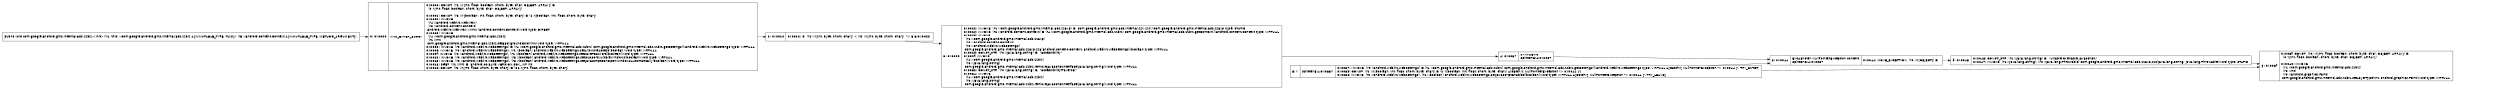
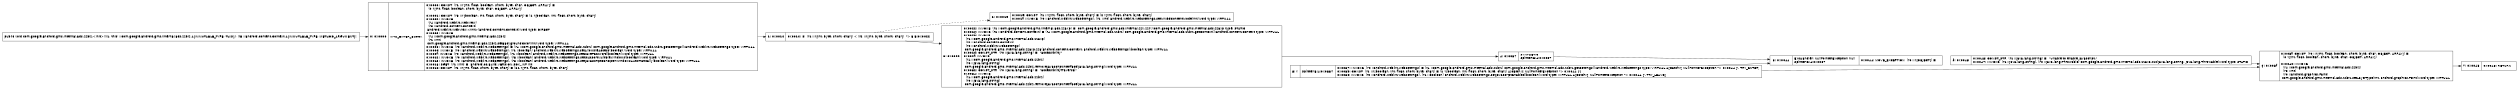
  digraph {
    fontname="DejaVu Sans"
    rankdir=LR
    node [fontname="DejaVu Sans" shape=record]
    edge [fontname="DejaVu Sans"]
    n1 [label="{0\:\ 0x0000|MTH_ENTER_BLOCK\l|0x0000: CONST  (r1 I:?[int, float, boolean, short, byte, char, OBJECT, ARRAY]) = \l  (0 ?[int, float, boolean, short, byte, char, OBJECT, ARRAY])\l \l0x0001: CONST  (r3 I:?[boolean, int, float, short, byte, char]) = (1 ?[boolean, int, float, short, byte, char]) \l0x0002: INVOKE  \l  (r4 I:android.webkit.WebView)\l  (r5 I:android.content.Context)\l android.webkit.WebView.\<init\>(android.content.Context):void type: DIRECT \l0x0005: INVOKE  \l  (r4 I:com.google.android.gms.internal.ads.zzbiz)\l  (r1 I:int)\l com.google.android.gms.internal.ads.zzbiz.setBackgroundColor(int):void type: VIRTUAL \l0x0008: INVOKE  (r0 I:android.webkit.WebSettings) = (r4 I:com.google.android.gms.internal.ads.zzbiz) com.google.android.gms.internal.ads.zzbiz.getSettings():android.webkit.WebSettings type: VIRTUAL \l0x000c: INVOKE  (r0 I:android.webkit.WebSettings), (r1 I:boolean) android.webkit.WebSettings.setAllowFileAccess(boolean):void type: VIRTUAL \l0x000f: INVOKE  (r0 I:android.webkit.WebSettings), (r1 I:boolean) android.webkit.WebSettings.setSavePassword(boolean):void type: VIRTUAL \l0x0012: INVOKE  (r0 I:android.webkit.WebSettings), (r3 I:boolean) android.webkit.WebSettings.setSupportMultipleWindows(boolean):void type: VIRTUAL \l0x0015: INVOKE  (r0 I:android.webkit.WebSettings), (r3 I:boolean) android.webkit.WebSettings.setJavaScriptCanOpenWindowsAutomatically(boolean):void type: VIRTUAL \l0x0018: SGET  (r1 I:int) =  android.os.Build.VERSION.SDK_INT int \l0x001a: CONST  (r2 I:?[int, float, short, byte, char]) = (21 ?[int, float, short, byte, char]) \l}"]
    n2 [label="{1\:\ 0x001c|0x001c: IF  (r1 I:?[int, byte, short, char]) \< (r2 I:?[int, byte, short, char])  \-\> B:3:0x0022 \l}"]
+   n3 [label="{2\:\ 0x001e|0x001e: CONST  (r1 I:?[int, float, short, byte, char]) = (2 ?[int, float, short, byte, char]) \l0x001f: INVOKE  (r0 I:android.webkit.WebSettings), (r1 I:int) android.webkit.WebSettings.setMixedContentMode(int):void type: VIRTUAL \l}"]
    n4 [label="{3\:\ 0x0022|0x0022: INVOKE  (r1 I:com.google.android.gms.internal.ads.zzaxp) =  com.google.android.gms.ads.internal.zzk.zzli():com.google.android.gms.internal.ads.zzaxp type: STATIC \l0x0026: INVOKE  (r2 I:android.content.Context) = (r4 I:com.google.android.gms.internal.ads.zzbiz) com.google.android.gms.internal.ads.zzbiz.getContext():android.content.Context type: VIRTUAL \l0x002a: INVOKE  \l  (r1 I:com.google.android.gms.internal.ads.zzaxp)\l  (r2 I:android.content.Context)\l  (r0 I:android.webkit.WebSettings)\l com.google.android.gms.internal.ads.zzaxp.zza(android.content.Context, android.webkit.WebSettings):boolean type: VIRTUAL \l0x002d: CONST_STR  (r0 I:java.lang.String) =  \"accessibility\" \l0x002f: INVOKE  \l  (r4 I:com.google.android.gms.internal.ads.zzbiz)\l  (r0 I:java.lang.String)\l com.google.android.gms.internal.ads.zzbiz.removeJavascriptInterface(java.lang.String):void type: VIRTUAL \l0x0032: CONST_STR  (r0 I:java.lang.String) =  \"accessibilityTraversal\" \l0x0034: INVOKE  \l  (r4 I:com.google.android.gms.internal.ads.zzbiz)\l  (r0 I:java.lang.String)\l com.google.android.gms.internal.ads.zzbiz.removeJavascriptInterface(java.lang.String):void type: VIRTUAL \l}"]
    n5 [label="{4\:\ 0x0037|SYNTHETIC\lSplitter:B:4:0x0037\l}"]
-   n6 [label="{8\:\ 0x0044|ExcHandler: NullPointerException content\lSplitter:B:4:0x0037\l|0x0044: MOVE_EXCEPTION  (r0 I:?[OBJECT]) =  \l}"]
+   n6 [label="{8\:\ 0x0044|ExcHandler: NullPointerException null\lSplitter:B:4:0x0037\l|0x0044: MOVE_EXCEPTION  (r0 I:?[OBJECT]) =  \l}"]
    n7 [label="{5\:\ ?|Splitter:B:4:0x0337\l|0x0037: INVOKE  (r0 I:android.webkit.WebSettings) = (r4 I:com.google.android.gms.internal.ads.zzbiz) com.google.android.gms.internal.ads.zzbiz.getSettings():android.webkit.WebSettings type: VIRTUAL A[Catch:\{ NullPointerException \-\> 0x0044 \}, TRY_ENTER]\l0x003b: CONST  (r1 I:?[boolean, int, float, short, byte, char]) = (1 ?[boolean, int, float, short, byte, char]) A[Catch:\{ NullPointerException \-\> 0x0044 \}]\l0x003c: INVOKE  (r0 I:android.webkit.WebSettings), (r1 I:boolean) android.webkit.WebSettings.setJavaScriptEnabled(boolean):void type: VIRTUAL A[Catch:\{ NullPointerException \-\> 0x0044 \}, TRY_LEAVE]\l}"]
    n8 [label="{6\:\ 0x003f|0x003f: CONST  (r0 I:?[int, float, boolean, short, byte, char, OBJECT, ARRAY]) = \l  (0 ?[int, float, boolean, short, byte, char, OBJECT, ARRAY])\l \l0x0040: INVOKE  \l  (r4 I:com.google.android.gms.internal.ads.zzbiz)\l  (r3 I:int)\l  (r0 I:android.graphics.Paint)\l com.google.android.gms.internal.ads.zzbiz.setLayerType(int, android.graphics.Paint):void type: VIRTUAL \l}"]
    n9 [label="{9\:\ 0x0045|0x0045: CONST_STR  (r1 I:java.lang.String) =  \"Unable to enable Javascript.\" \l0x0047: INVOKE  (r1 I:java.lang.String), (r0 I:java.lang.Throwable) com.google.android.gms.internal.ads.zzaxa.zzc(java.lang.String, java.lang.Throwable):void type: STATIC \l}"]
+   n10 [label="{7\:\ 0x0043|0x0043: RETURN   \l}"]
    n11 [label="{public void com.google.android.gms.internal.ads.zzbiz.\<init\>((r4 'this' I:com.google.android.gms.internal.ads.zzbiz A[IMMUTABLE_TYPE, THIS]), (r5 I:android.content.Context A[IMMUTABLE_TYPE, METHOD_ARGUMENT])) }"]
    n1 -> n2
+   n2 -> n3 [style=dashed]
    n2 -> n4
    n4 -> n5
    n5 -> n6
-   n6 -> n9
    n7 -> n6
    n7 -> n8
+   n8 -> n10
    n9 -> n8
    n11 -> n1
  }
